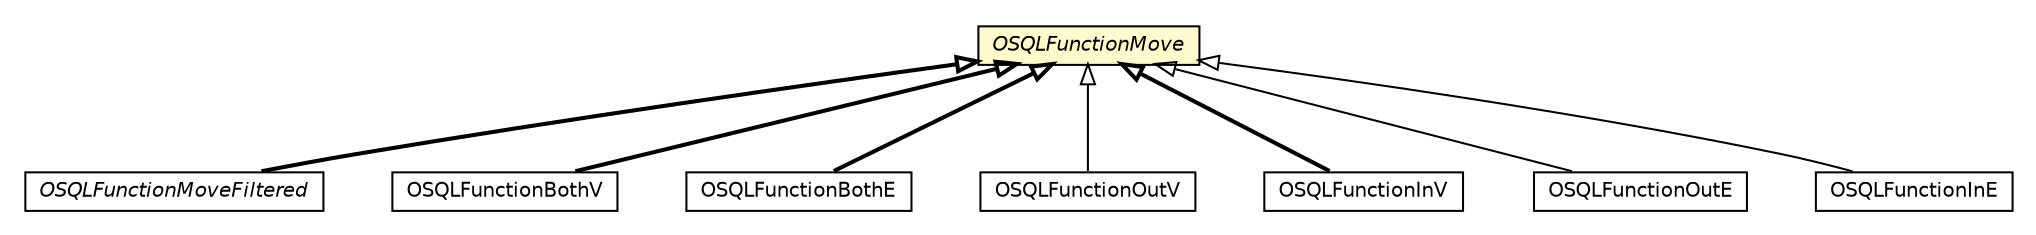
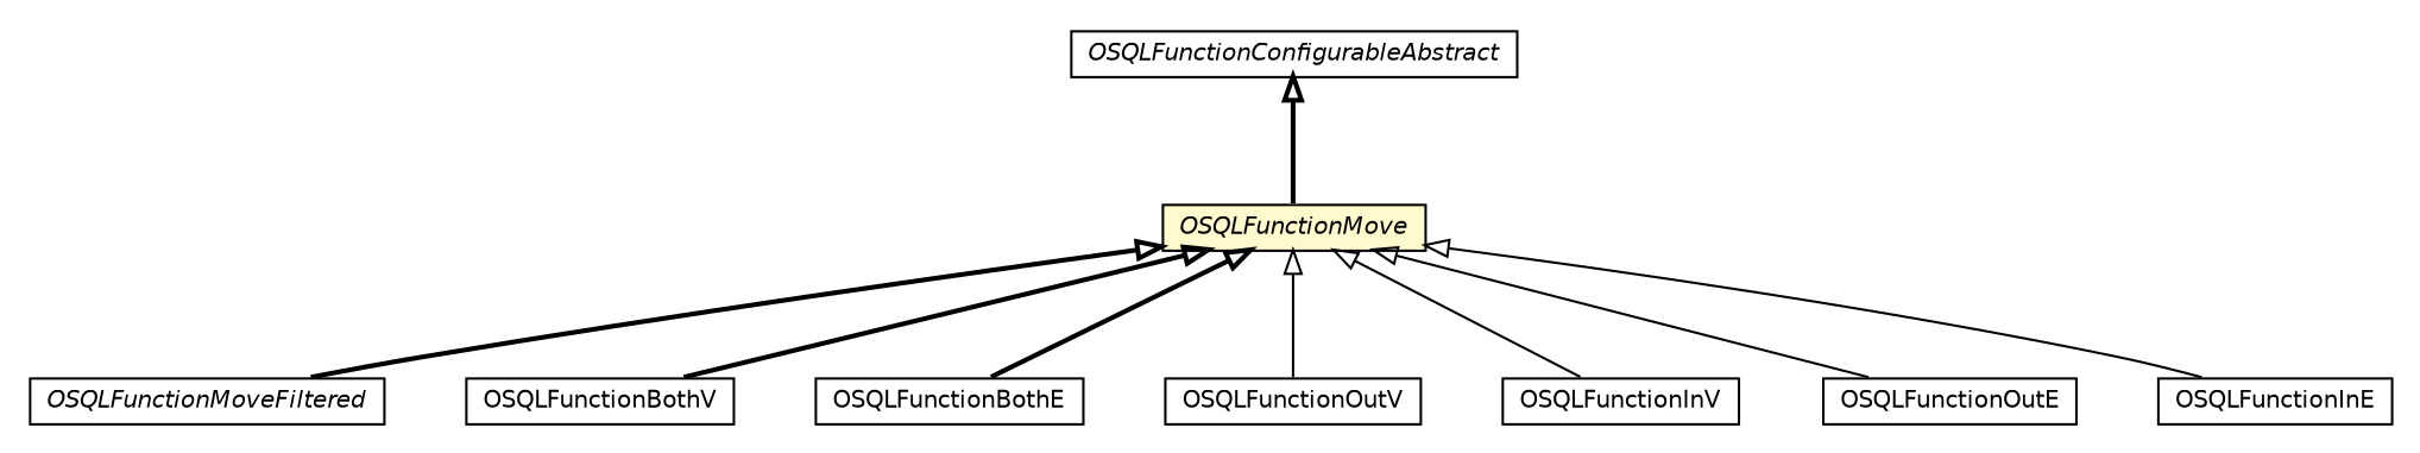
  digraph {
    nodesep=0.25
    ranksep=0.5
    node [fontcolor=black fontname=Helvetica fontsize=10.0 shape=plaintext]
    edge [arrowtail=empty dir=back fontname=Helvetica fontsize=10 headport=p labelfontname=Helvetica labelfontsize=10 style=bold tailport=p]
+   n1 [label=<<table title="com.orientechnologies.orient.core.sql.functions.OSQLFunctionConfigurableAbstract" border="0" cellborder="1" cellspacing="0" cellpadding="2" port="p" href="../../../core/sql/functions/OSQLFunctionConfigurableAbstract.html"> 		<tr><td><table border="0" cellspacing="0" cellpadding="1"> <tr><td align="center" balign="center"><font face="Helvetica-Oblique"> OSQLFunctionConfigurableAbstract </font></td></tr> 		</table></td></tr> 		</table>>]
    n2 [label=<<table title="com.orientechnologies.orient.graph.sql.functions.OSQLFunctionMove" border="0" cellborder="1" cellspacing="0" cellpadding="2" port="p" bgcolor="lemonChiffon" href="./OSQLFunctionMove.html"> 		<tr><td><table border="0" cellspacing="0" cellpadding="1"> <tr><td align="center" balign="center"><font face="Helvetica-Oblique"> OSQLFunctionMove </font></td></tr> 		</table></td></tr> 		</table>>]
    n3 [label=<<table title="com.orientechnologies.orient.graph.sql.functions.OSQLFunctionMoveFiltered" border="0" cellborder="1" cellspacing="0" cellpadding="2" port="p" href="./OSQLFunctionMoveFiltered.html"> 		<tr><td><table border="0" cellspacing="0" cellpadding="1"> <tr><td align="center" balign="center"><font face="Helvetica-Oblique"> OSQLFunctionMoveFiltered </font></td></tr> 		</table></td></tr> 		</table>>]
    n4 [label=<<table title="com.orientechnologies.orient.graph.sql.functions.OSQLFunctionBothV" border="0" cellborder="1" cellspacing="0" cellpadding="2" port="p" href="./OSQLFunctionBothV.html"> 		<tr><td><table border="0" cellspacing="0" cellpadding="1"> <tr><td align="center" balign="center"> OSQLFunctionBothV </td></tr> 		</table></td></tr> 		</table>>]
    n5 [label=<<table title="com.orientechnologies.orient.graph.sql.functions.OSQLFunctionBothE" border="0" cellborder="1" cellspacing="0" cellpadding="2" port="p" href="./OSQLFunctionBothE.html"> 		<tr><td><table border="0" cellspacing="0" cellpadding="1"> <tr><td align="center" balign="center"> OSQLFunctionBothE </td></tr> 		</table></td></tr> 		</table>>]
    n6 [label=<<table title="com.orientechnologies.orient.graph.sql.functions.OSQLFunctionOutV" border="0" cellborder="1" cellspacing="0" cellpadding="2" port="p" href="./OSQLFunctionOutV.html"> 		<tr><td><table border="0" cellspacing="0" cellpadding="1"> <tr><td align="center" balign="center"> OSQLFunctionOutV </td></tr> 		</table></td></tr> 		</table>>]
    n7 [label=<<table title="com.orientechnologies.orient.graph.sql.functions.OSQLFunctionInV" border="0" cellborder="1" cellspacing="0" cellpadding="2" port="p" href="./OSQLFunctionInV.html"> 		<tr><td><table border="0" cellspacing="0" cellpadding="1"> <tr><td align="center" balign="center"> OSQLFunctionInV </td></tr> 		</table></td></tr> 		</table>>]
    n8 [label=<<table title="com.orientechnologies.orient.graph.sql.functions.OSQLFunctionOutE" border="0" cellborder="1" cellspacing="0" cellpadding="2" port="p" href="./OSQLFunctionOutE.html"> 		<tr><td><table border="0" cellspacing="0" cellpadding="1"> <tr><td align="center" balign="center"> OSQLFunctionOutE </td></tr> 		</table></td></tr> 		</table>>]
    n9 [label=<<table title="com.orientechnologies.orient.graph.sql.functions.OSQLFunctionInE" border="0" cellborder="1" cellspacing="0" cellpadding="2" port="p" href="./OSQLFunctionInE.html"> 		<tr><td><table border="0" cellspacing="0" cellpadding="1"> <tr><td align="center" balign="center"> OSQLFunctionInE </td></tr> 		</table></td></tr> 		</table>>]
+   n1 -> n2
    n2 -> n3
    n2 -> n4
    n2 -> n5
    n2 -> n6 [style=solid]
-   n2 -> n7
+   n2 -> n7 [style=solid]
    n2 -> n8 [style=solid]
    n2 -> n9 [style=solid]
  }
